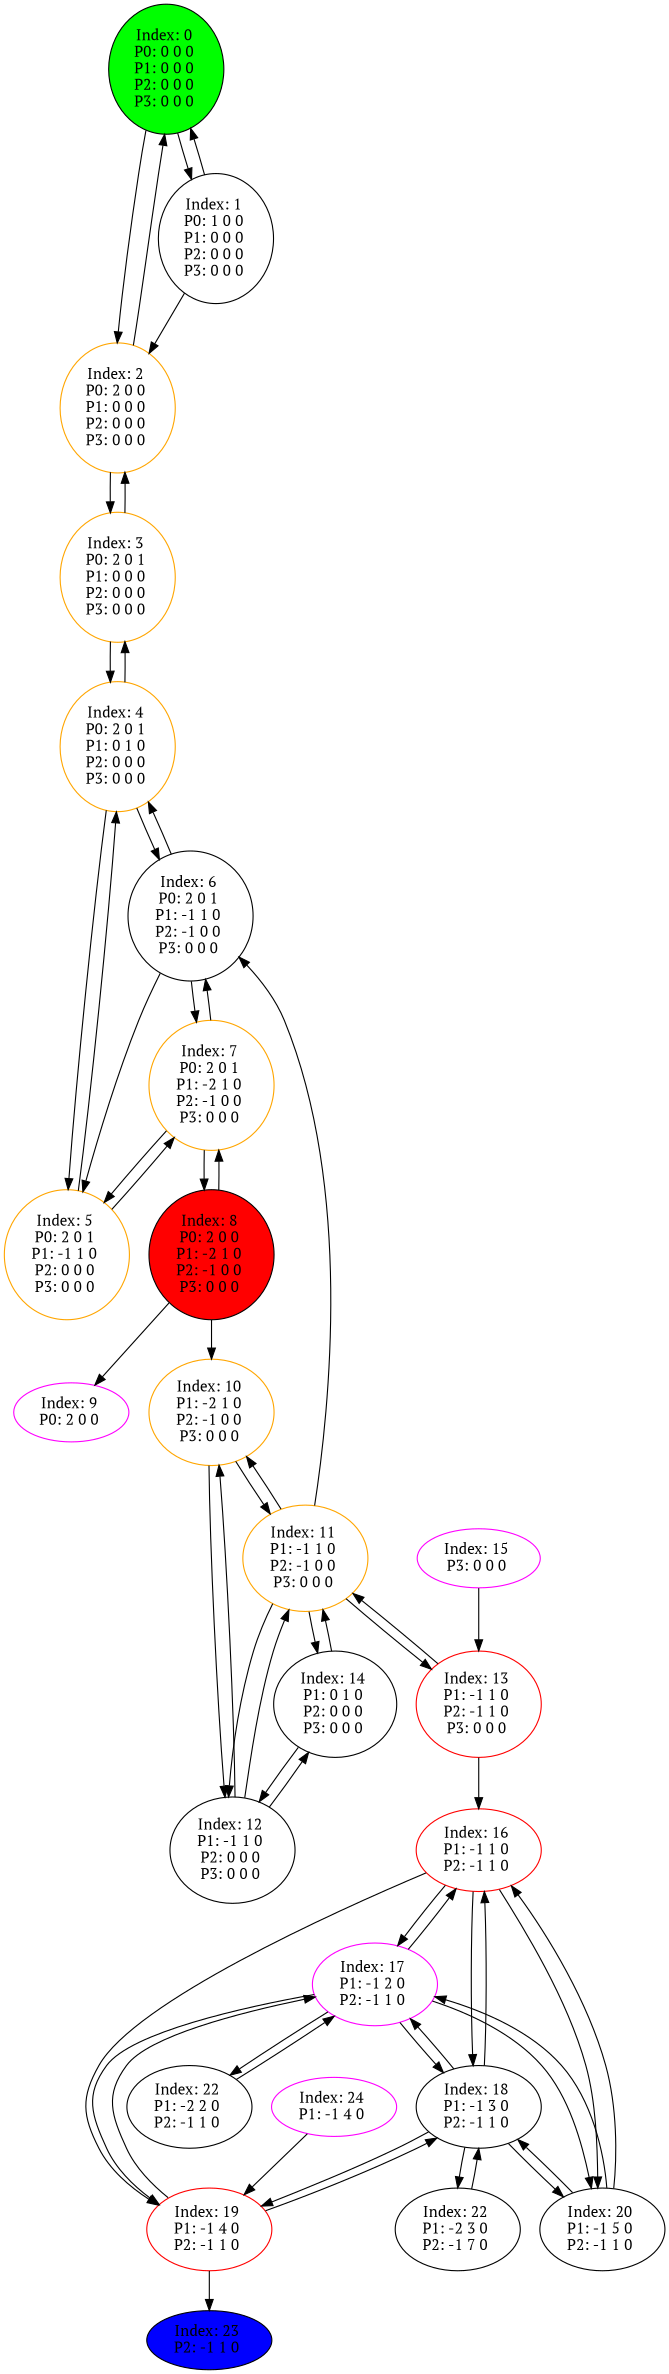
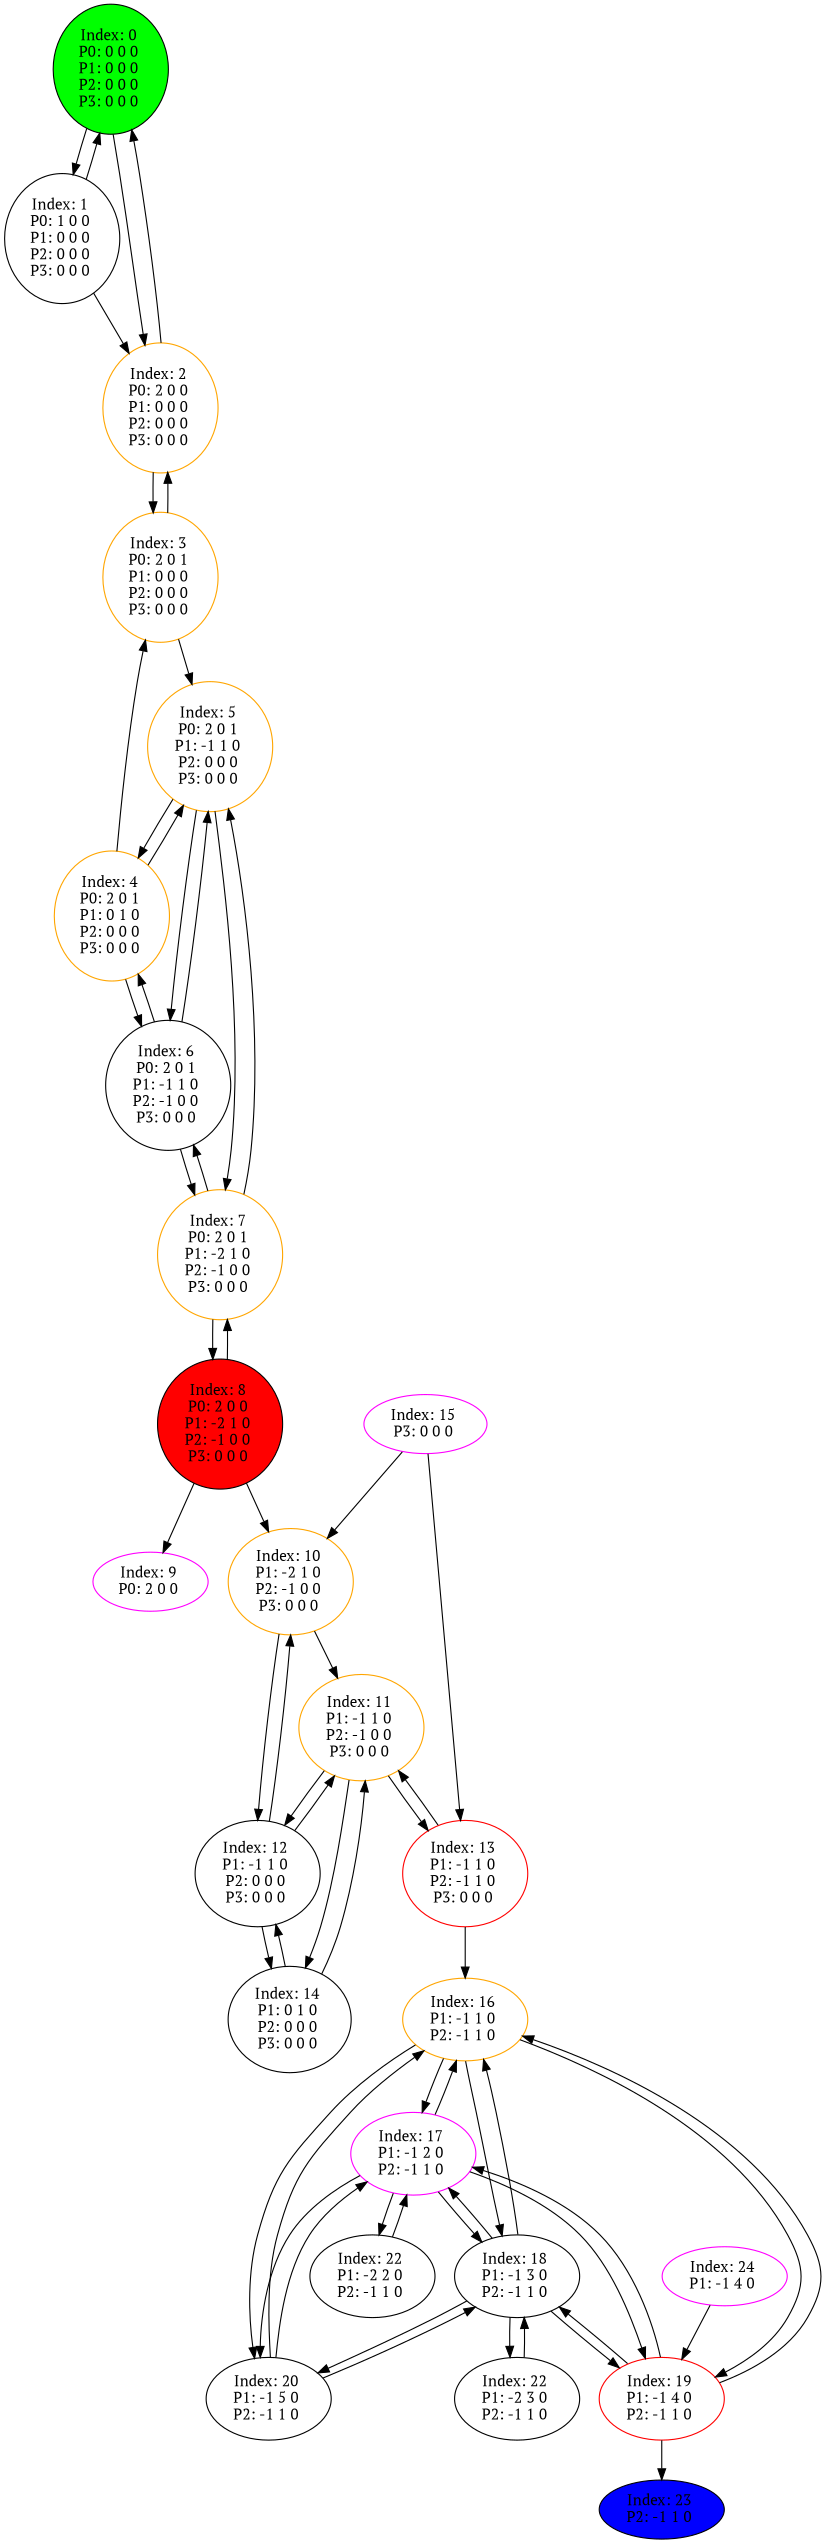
  digraph {
    color=black
    fontname="PT Serif"
    node [fontname="PT Serif"]
    edge [fontname="PT Serif"]
    n1 [fillcolor=green label="Index: 0 \nP0: 0 0 0 \nP1: 0 0 0 \nP2: 0 0 0 \nP3: 0 0 0 \n" style=filled]
    n2 [label="Index: 1 \nP0: 1 0 0 \nP1: 0 0 0 \nP2: 0 0 0 \nP3: 0 0 0 \n"]
    n3 [color=orange label="Index: 2 \nP0: 2 0 0 \nP1: 0 0 0 \nP2: 0 0 0 \nP3: 0 0 0 \n"]
    n4 [color=orange label="Index: 3 \nP0: 2 0 1 \nP1: 0 0 0 \nP2: 0 0 0 \nP3: 0 0 0 \n"]
    n5 [color=orange label="Index: 4 \nP0: 2 0 1 \nP1: 0 1 0 \nP2: 0 0 0 \nP3: 0 0 0 \n"]
    n6 [color=orange label="Index: 5 \nP0: 2 0 1 \nP1: -1 1 0 \nP2: 0 0 0 \nP3: 0 0 0 \n"]
    n7 [label="Index: 6 \nP0: 2 0 1 \nP1: -1 1 0 \nP2: -1 0 0 \nP3: 0 0 0 \n"]
    n8 [color=orange label="Index: 7 \nP0: 2 0 1 \nP1: -2 1 0 \nP2: -1 0 0 \nP3: 0 0 0 \n"]
    n9 [fillcolor=red label="Index: 8 \nP0: 2 0 0 \nP1: -2 1 0 \nP2: -1 0 0 \nP3: 0 0 0 \n" style=filled]
    n10 [color=fuchsia label="Index: 9 \nP0: 2 0 0 \n"]
    n11 [color=orange label="Index: 10 \nP1: -2 1 0 \nP2: -1 0 0 \nP3: 0 0 0 \n"]
    n12 [color=orange label="Index: 11 \nP1: -1 1 0 \nP2: -1 0 0 \nP3: 0 0 0 \n"]
    n13 [label="Index: 12 \nP1: -1 1 0 \nP2: 0 0 0 \nP3: 0 0 0 \n"]
    n14 [color=red label="Index: 13 \nP1: -1 1 0 \nP2: -1 1 0 \nP3: 0 0 0 \n"]
    n15 [label="Index: 14 \nP1: 0 1 0 \nP2: 0 0 0 \nP3: 0 0 0 \n"]
-   n16 [color=red label="Index: 16 \nP1: -1 1 0 \nP2: -1 1 0 \n"]
+   n16 [color=orange label="Index: 16 \nP1: -1 1 0 \nP2: -1 1 0 \n"]
    n17 [color=fuchsia label="Index: 15 \nP3: 0 0 0 \n"]
    n18 [color=fuchsia label="Index: 17 \nP1: -1 2 0 \nP2: -1 1 0 \n"]
    n19 [label="Index: 18 \nP1: -1 3 0 \nP2: -1 1 0 \n"]
    n20 [color=red label="Index: 19 \nP1: -1 4 0 \nP2: -1 1 0 \n"]
    n21 [label="Index: 20 \nP1: -1 5 0 \nP2: -1 1 0 \n"]
    n22 [label="Index: 22 \nP1: -2 2 0 \nP2: -1 1 0 \n"]
-   n23 [label="Index: 22 \nP1: -2 3 0 \nP2: -1 7 0 \n"]
+   n23 [label="Index: 22 \nP1: -2 3 0 \nP2: -1 1 0 \n"]
    n24 [fillcolor=blue label="Index: 23 \nP2: -1 1 0 \n" style=filled]
    n25 [color=fuchsia label="Index: 24 \nP1: -1 4 0 \n"]
    n1 -> n2
    n1 -> n3
    n2 -> n1
    n2 -> n3
    n3 -> n1
    n3 -> n4
    n4 -> n3
-   n4 -> n5
+   n4 -> n6
    n5 -> n4
    n5 -> n6
    n5 -> n7
    n6 -> n5
-   n12 -> n7
+   n6 -> n7
    n6 -> n8
    n7 -> n5
    n7 -> n6
    n7 -> n8
    n8 -> n6
    n8 -> n7
    n8 -> n9
    n9 -> n8
    n9 -> n10
    n9 -> n11
    n11 -> n12
    n11 -> n13
-   n12 -> n11
+   n17 -> n11
    n12 -> n13
    n12 -> n14
    n12 -> n15
    n13 -> n11
    n13 -> n12
    n13 -> n15
    n14 -> n12
    n14 -> n16
    n15 -> n12
    n15 -> n13
    n16 -> n18
    n16 -> n19
    n16 -> n20
    n16 -> n21
    n17 -> n14
    n18 -> n16
    n18 -> n19
    n18 -> n20
    n18 -> n21
    n18 -> n22
    n19 -> n16
    n19 -> n18
    n19 -> n20
    n19 -> n21
    n19 -> n23
+   n20 -> n16
    n20 -> n18
    n20 -> n19
    n20 -> n24
    n21 -> n16
    n21 -> n18
    n21 -> n19
    n22 -> n18
    n23 -> n19
    n25 -> n20
  }
